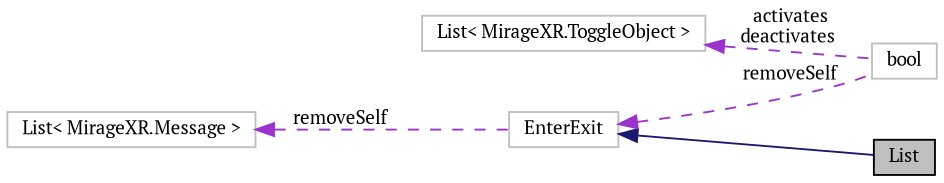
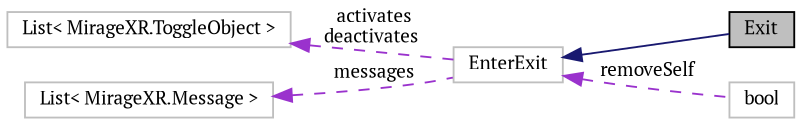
  digraph {
    fontname="PT Serif"
    rankdir=LR
    node [color=grey75 fillcolor=white fontname="PT Serif" fontsize=10 shape=record style=filled]
    edge [color=darkorchid3 dir=back fontname="PT Serif" fontsize=10 labelfontname=Helvetica labelfontsize=10 style=dashed]
-   n1 [color=black fillcolor=grey75 fontcolor=black height=0.2 label=List width=0.4]
+   n1 [color=black fillcolor=grey75 fontcolor=black height=0.2 label=Exit width=0.4]
    n2 [height=0.2 label=EnterExit width=0.4]
    n3 [height=0.2 label=bool width=0.4]
    n4 [height=0.2 label="List\< MirageXR.ToggleObject \>" width=0.4]
    n5 [height=0.2 label="List\< MirageXR.Message \>" width=0.4]
    n2 -> n1 [color=midnightblue style=solid]
    n2 -> n3 [label=" removeSelf"]
-   n4 -> n3 [label=" activates\ndeactivates"]
-   n5 -> n2 [label=" removeSelf"]
+   n4 -> n2 [label=" activates\ndeactivates"]
+   n5 -> n2 [label=" messages"]
  }
